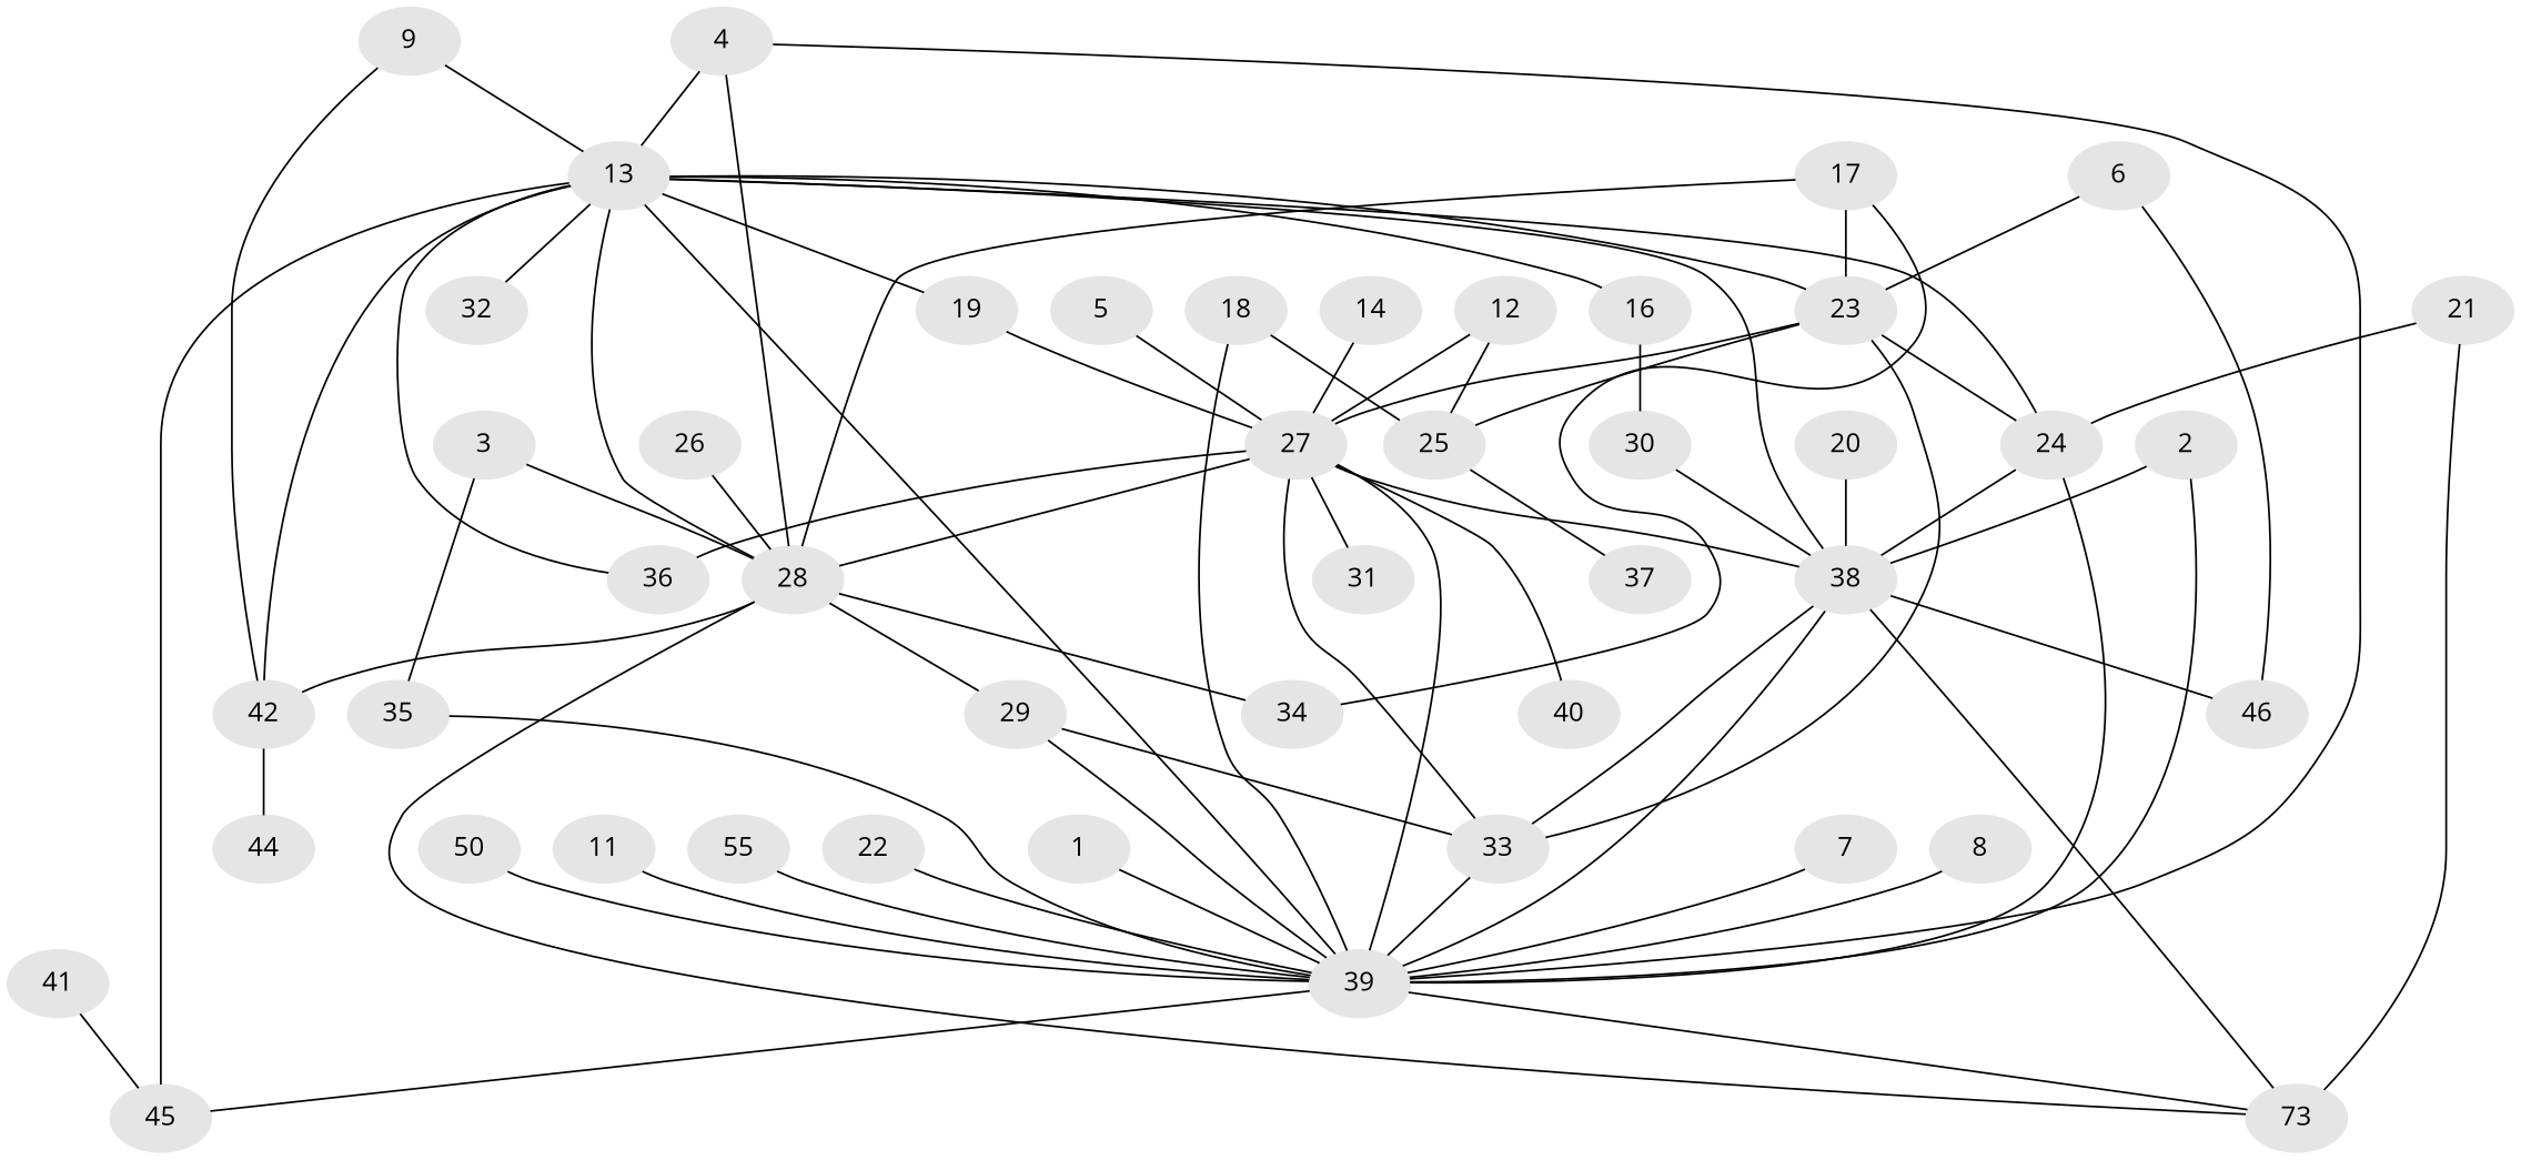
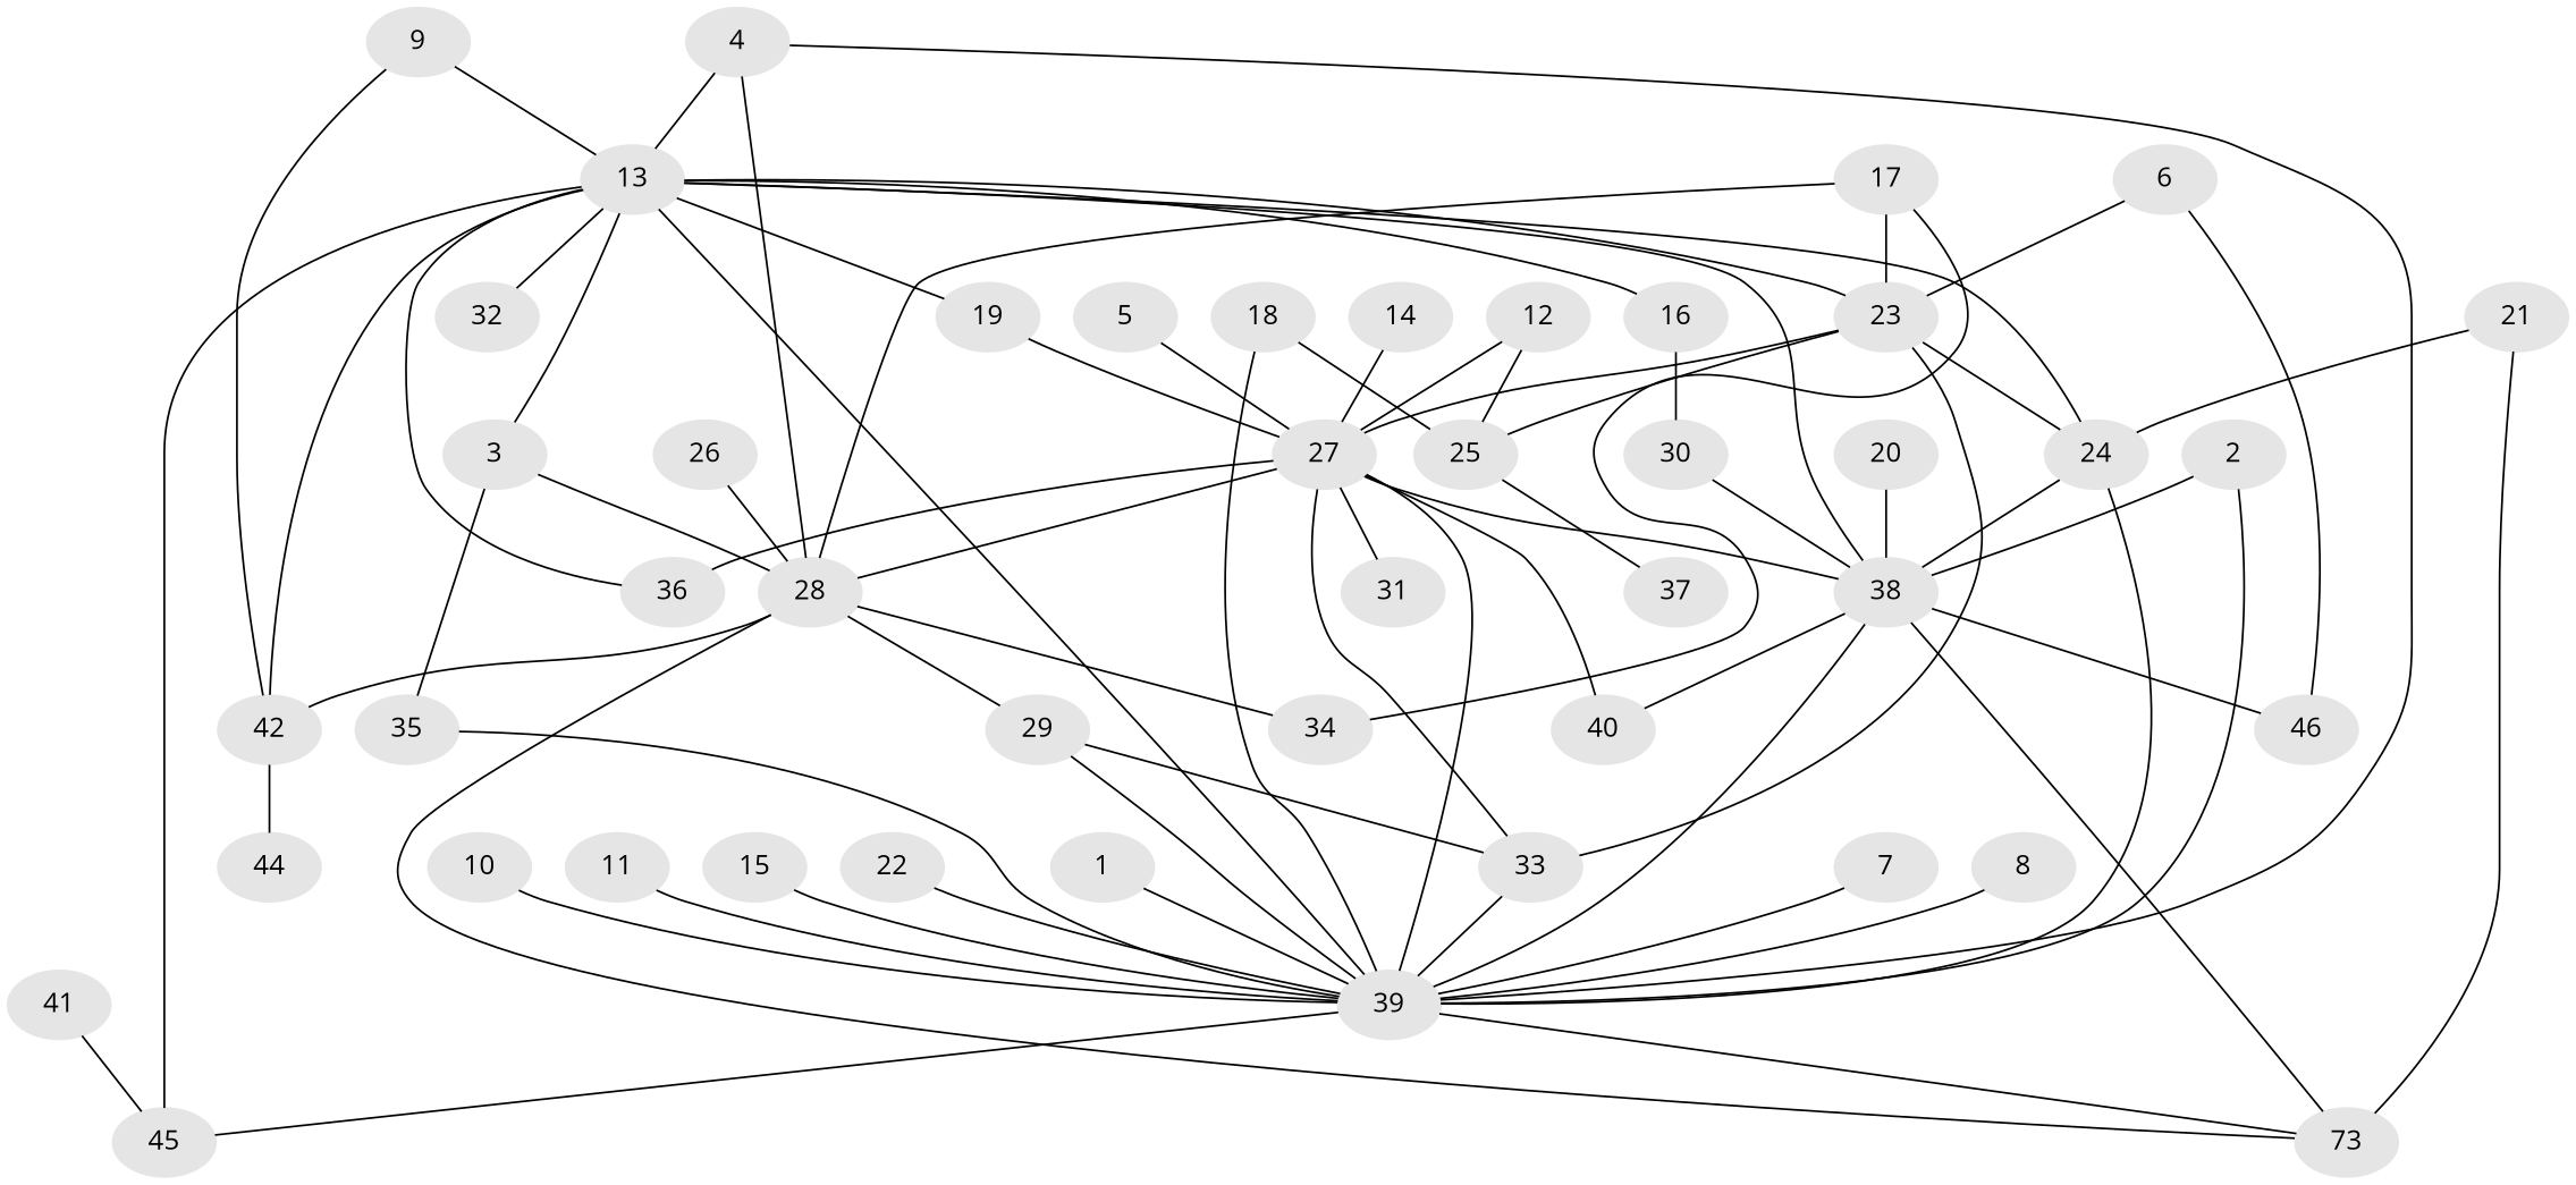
  graph {
    fontname="Open Sans"
    node [color=gray90 fontname="Open Sans" style=filled]
    edge [fontname="Open Sans" weight=1.0]
    1
    39
    45
    n4 [label=73]
    2
    38
    46
    40
    3
    28
    35
    42
    34
    29
    4
    13
    16
    19
    23
    24
    32
    36
    5
    27
    33
    31
    6
    7
    8
    9
    44
-   10 [label=50]
+   10
    11
    12
    25
    37
    30
    14
-   15 [label=55]
+   15
    17
    18
    20
    21
    22
    26
    41
    1 -- 39
    39 -- 45
    39 -- n4
    2 -- 39
    2 -- 38
    38 -- 39
    38 -- n4 [weight=2.0]
    38 -- 46
-   38 -- 33
+   38 -- 40
    3 -- 28
    3 -- 35
    28 -- n4
    28 -- 42
    28 -- 34
    28 -- 29
    35 -- 39
    42 -- 44
    29 -- 39
    29 -- 33
    4 -- 39
    4 -- 28
    4 -- 13
    13 -- 39
    13 -- 45 [weight=2.0]
    13 -- 38
-   13 -- 28
+   13 -- 3
    13 -- 42
    13 -- 16
    13 -- 19
    13 -- 23
    13 -- 24
    13 -- 32
    13 -- 36
    16 -- 30
    19 -- 27
    23 -- 24
    23 -- 27
    23 -- 33
    23 -- 25
    24 -- 39
    24 -- 38
    5 -- 27
    27 -- 39
    27 -- 38
    27 -- 40
    27 -- 28
    27 -- 36 [weight=2.0]
    27 -- 33 [weight=2.0]
    27 -- 31
    33 -- 39 [weight=2.0]
    6 -- 46
    6 -- 23
    7 -- 39
    8 -- 39
    9 -- 42
    9 -- 13
    10 -- 39
    11 -- 39
    12 -- 27
    12 -- 25
    25 -- 37
    30 -- 38
    14 -- 27
    15 -- 39
    17 -- 28
    17 -- 34
    17 -- 23
    18 -- 39
    18 -- 25
    20 -- 38
    21 -- n4
    21 -- 24
    22 -- 39
    26 -- 28
    41 -- 45
  }
